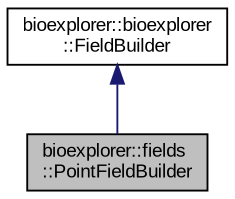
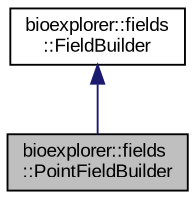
  digraph {
    fontname="Liberation Sans"
    node [color=black fontname="Liberation Sans" fontsize=10 shape=record style=filled]
    n1 [fillcolor=grey75 fontcolor=black height=0.2 label="bioexplorer::fields\l::PointFieldBuilder" width=0.4]
-   n2 [fillcolor=white height=0.2 label="bioexplorer::bioexplorer\l::FieldBuilder" width=0.4]
+   n2 [fillcolor=white height=0.2 label="bioexplorer::fields\l::FieldBuilder" width=0.4]
    n2 -> n1 [color=midnightblue dir=back fontname="Liberation Sans" fontsize=10 labelfontname=Helvetica labelfontsize=10 style=solid]
  }
